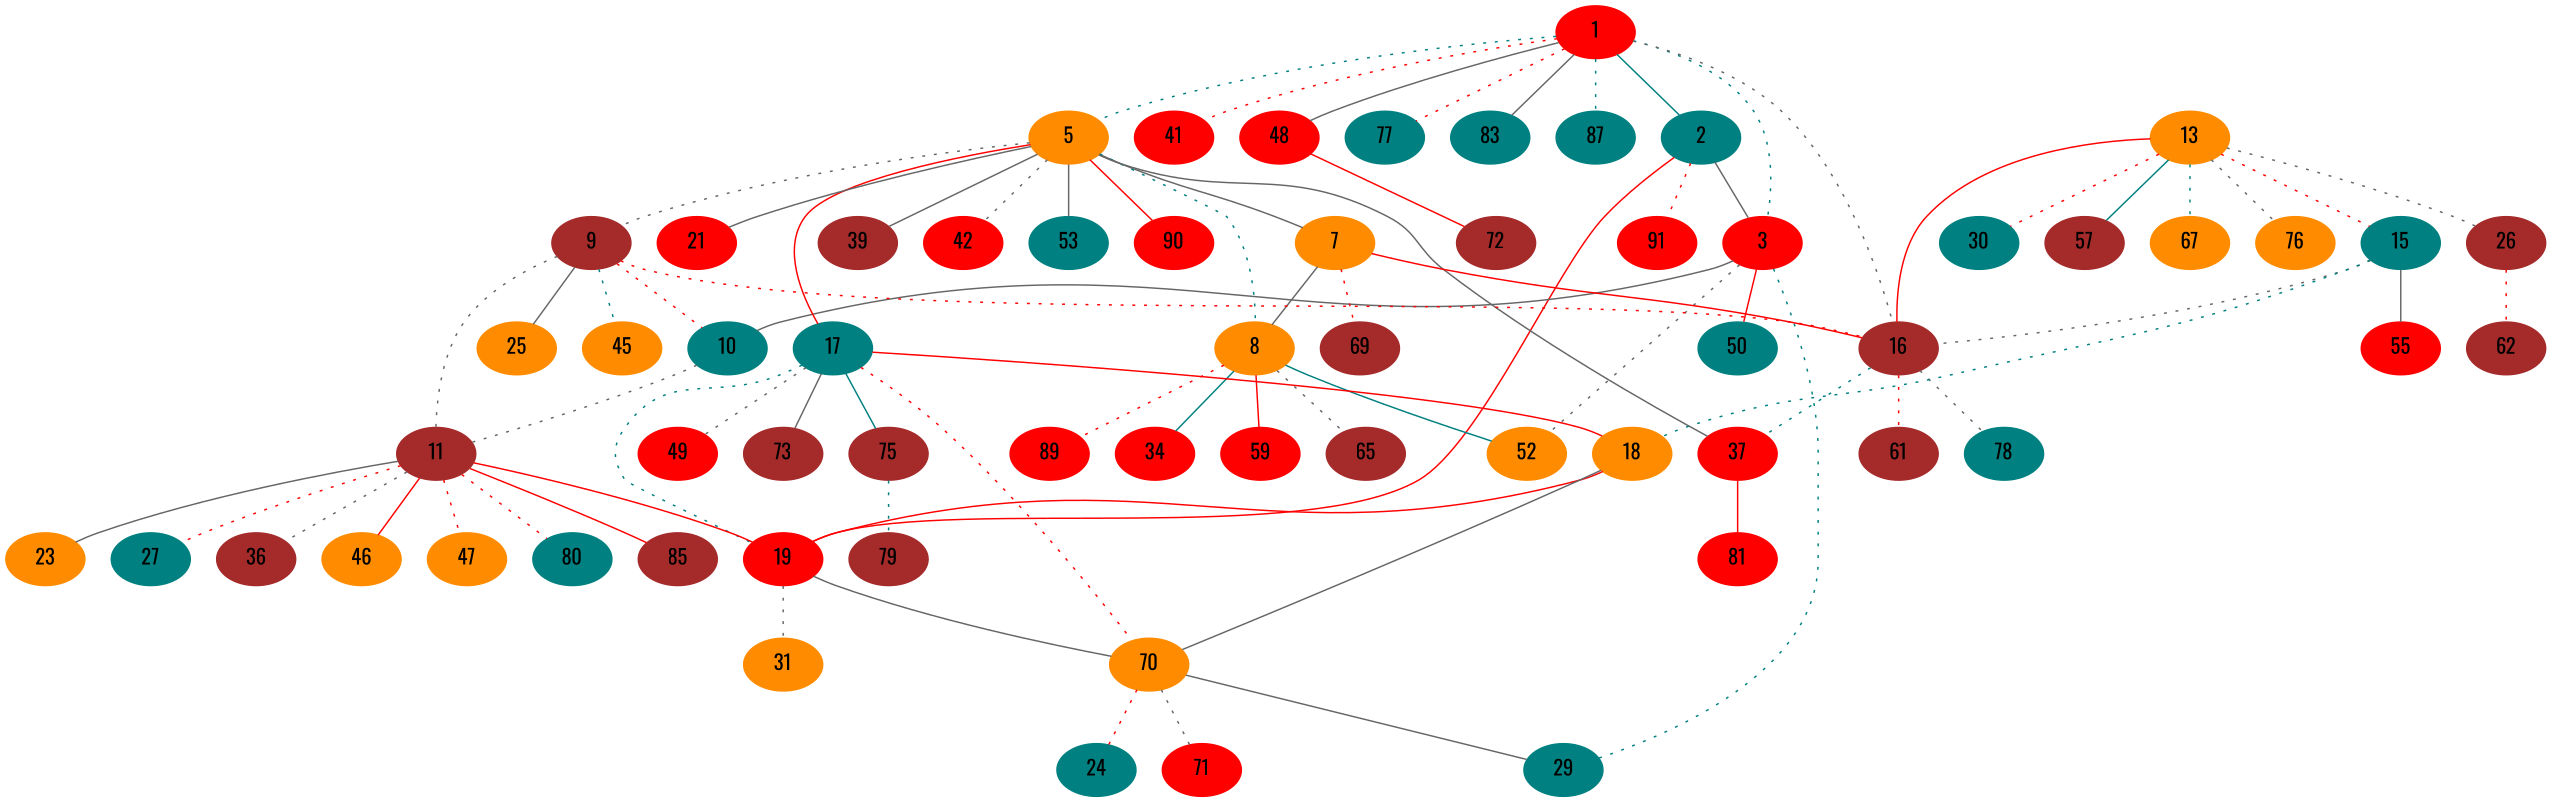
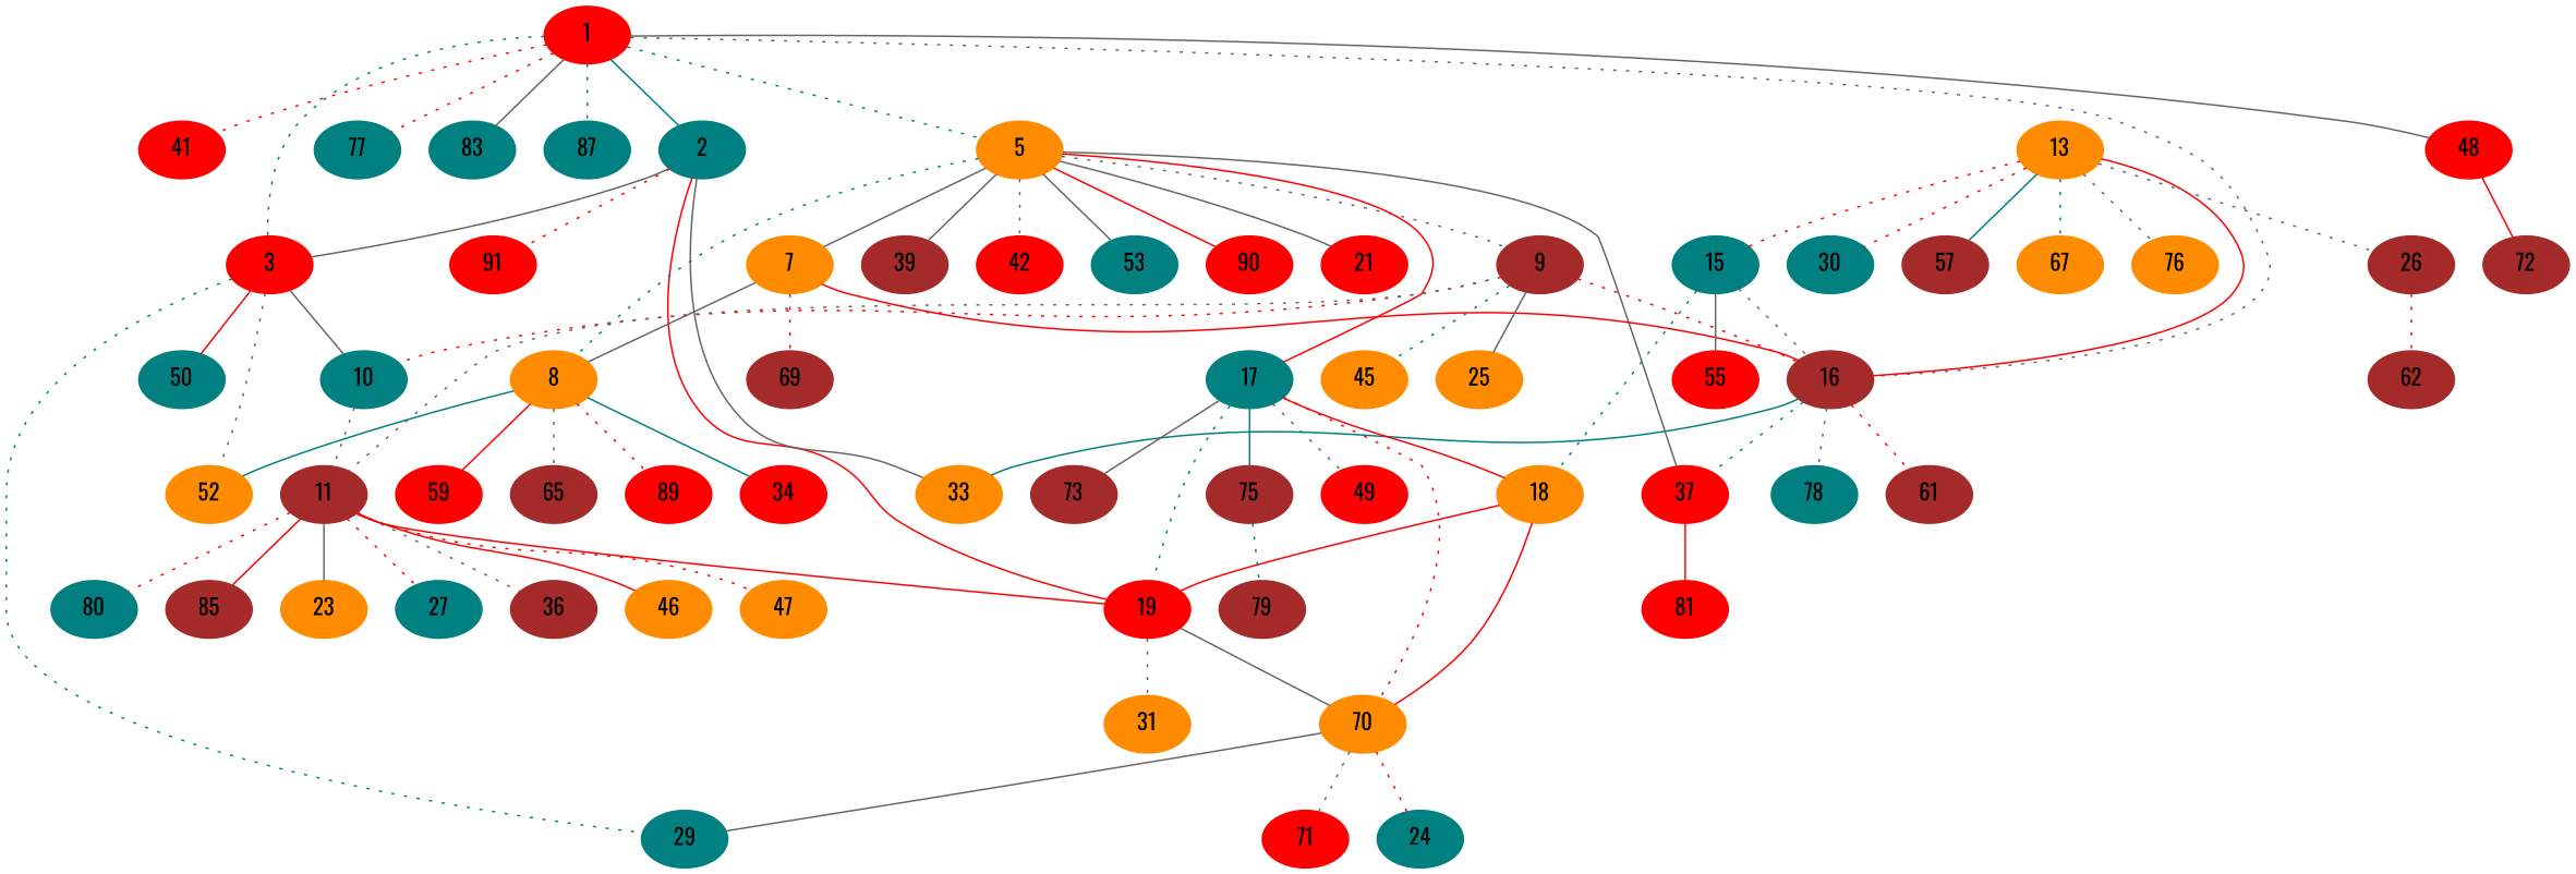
  graph {
    fontname=Oswald
    node [color=red fontname=Oswald style=filled]
    edge [color=gray40 fontname=Oswald style=dotted]
    1 [super="+4"]
    2 [color=teal super="+32"]
    3 [super="+66"]
    5 [color=darkorange super="+6"]
    16 [color=brown super="+54"]
    41
    48 [super="+74"]
    77 [color=teal]
    83 [color=teal]
    87 [color=teal]
    19 [super="+68"]
+   33 [color=darkorange super="+44"]
    91
    10 [color=teal super="+40"]
    29 [color=teal]
    50 [color=teal]
    52 [color=darkorange]
    7 [color=darkorange super="+86"]
    8 [color=darkorange super="+51"]
    9 [color=brown super="+12"]
    17 [color=teal super="+63"]
    21
    37 [super="+82"]
    39 [color=brown super="+70"]
    42 [super="+43"]
    53 [color=teal]
    90
    61 [color=brown]
    78 [color=teal]
    72 [color=brown]
    n31 [color=darkorange label=70 super="+22"]
    31 [color=darkorange]
    11 [color=brown super="+35"]
    69 [color=brown]
    34
    59
    65 [color=brown]
    89
    25 [color=darkorange]
    45 [color=darkorange super="+84"]
    18 [color=darkorange super="+38"]
    49
    73 [color=brown]
    75 [color=brown super="+88"]
    81
    23 [color=darkorange]
    27 [color=teal]
    36 [color=brown]
    46 [color=darkorange]
    47 [color=darkorange super="+56"]
    80 [color=teal]
    85 [color=brown]
    13 [color=darkorange super="+14"]
    15 [color=teal super="+60"]
    26 [color=brown super="+28"]
    30 [color=teal]
    57 [color=brown]
    67 [color=darkorange]
    76 [color=darkorange]
    55
    62 [color=brown]
    24 [color=teal]
    71
    79 [color=brown]
    1 -- 2 [color=teal style=solid weight=2]
    1 -- 3 [color=teal weight=2]
    1 -- 5 [color=teal]
    1 -- 16
    1 -- 41 [color=red]
    1 -- 48 [style=solid]
    1 -- 77 [color=red]
    1 -- 83 [style=solid]
    1 -- 87 [color=teal]
    2 -- 3 [style=solid]
    2 -- 19 [color=red style=solid]
+   2 -- 33 [style=solid]
    2 -- 91 [color=red]
    3 -- 10 [style=solid]
    3 -- 29 [color=teal]
    3 -- 50 [color=red style=solid]
    3 -- 52
    5 -- 7 [style=solid weight=2]
    5 -- 8 [color=teal weight=2]
    5 -- 9
    5 -- 17 [color=red style=solid]
    5 -- 21 [style=solid]
    5 -- 37 [style=solid]
    5 -- 39 [style=solid]
    5 -- 42
    5 -- 53 [style=solid]
    5 -- 90 [color=red style=solid]
+   16 -- 33 [color=teal style=solid]
    16 -- 37 [color=teal]
    16 -- 61 [color=red]
    16 -- 78
    48 -- 72 [color=red style=solid]
    19 -- n31 [style=solid]
    19 -- 31
    10 -- 11
    7 -- 16 [color=red style=solid]
    7 -- 8 [style=solid]
    7 -- 69 [color=red]
    8 -- 52 [color=teal style=solid]
    8 -- 34 [color=teal style=solid]
    8 -- 59 [color=red style=solid]
    8 -- 65
    8 -- 89 [color=red]
    9 -- 16 [color=red]
    9 -- 10 [color=red weight=2]
    9 -- 11 [weight=2]
    9 -- 25 [style=solid]
    9 -- 45 [color=teal]
    17 -- 19 [color=teal]
    17 -- n31 [color=red]
    17 -- 18 [color=red style=solid]
    17 -- 49
    17 -- 73 [style=solid]
    17 -- 75 [color=teal style=solid]
    37 -- 81 [color=red style=solid]
    n31 -- 29 [style=solid]
    n31 -- 24 [color=red]
    n31 -- 71
    11 -- 19 [color=red style=solid]
    11 -- 23 [style=solid]
    11 -- 27 [color=red]
    11 -- 36
    11 -- 46 [color=red style=solid]
    11 -- 47 [color=red]
    11 -- 80 [color=red]
    11 -- 85 [color=red style=solid]
    18 -- 19 [color=red style=solid]
-   18 -- n31 [style=solid]
+   18 -- n31 [color=red style=solid]
    75 -- 79 [color=teal]
    13 -- 16 [color=red style=solid weight=2]
    13 -- 15 [color=red weight=2]
    13 -- 26
    13 -- 30 [color=red]
    13 -- 57 [color=teal style=solid]
    13 -- 67 [color=teal]
    13 -- 76
    15 -- 16
    15 -- 18 [color=teal]
    15 -- 55 [style=solid]
    26 -- 62 [color=red]
  }
